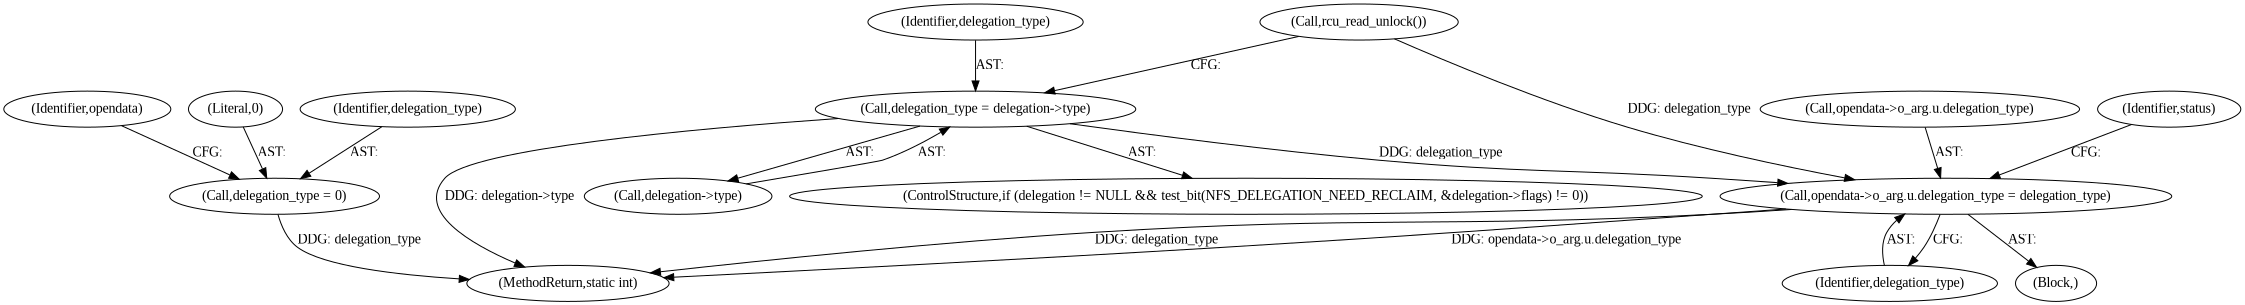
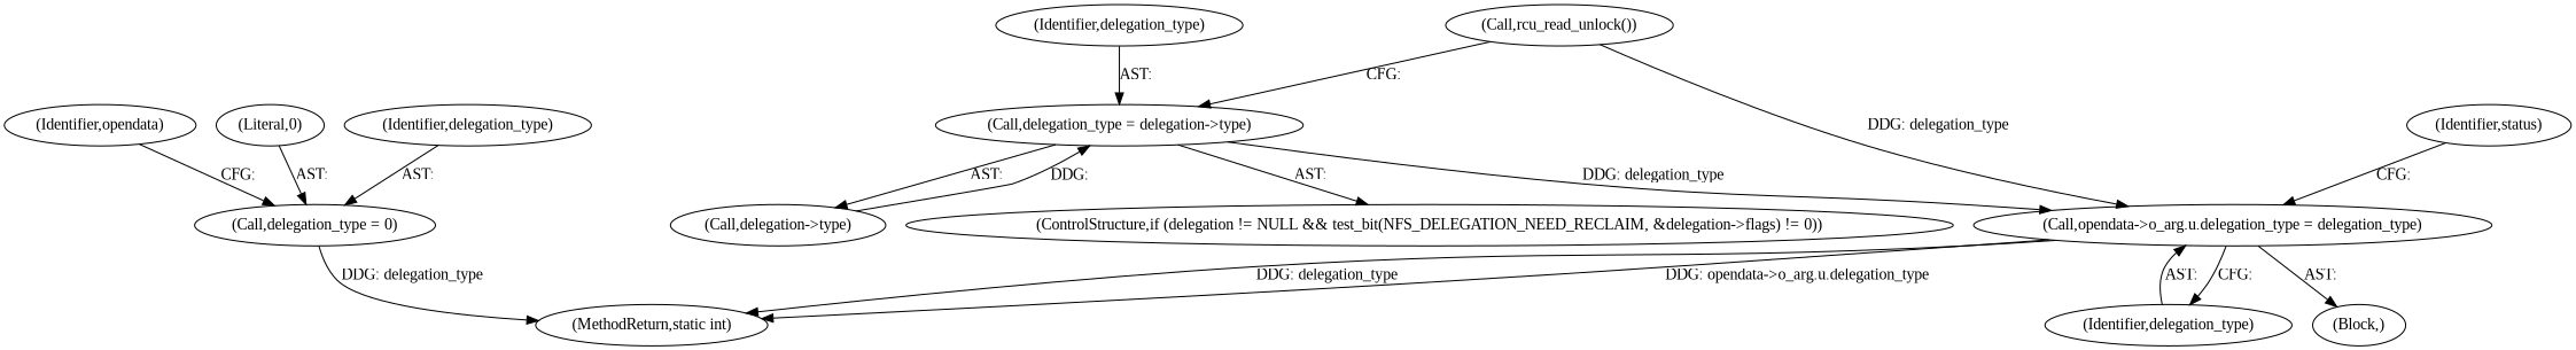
  digraph {
    fontname="Liberation Serif"
    node [fontname="Liberation Serif"]
    edge [fontname="Liberation Serif"]
    n1 [label="(Call,opendata->o_arg.u.delegation_type = delegation_type)"]
    n2 [label="(Identifier,delegation_type)"]
    n3 [label="(MethodReturn,static int)"]
    n4 [label="(Block,)"]
    n5 [label="(Call,delegation_type = 0)"]
    n6 [label="(Literal,0)"]
    n7 [label="(Call,delegation_type = delegation->type)"]
    n8 [label="(ControlStructure,if (delegation != NULL && test_bit(NFS_DELEGATION_NEED_RECLAIM, &delegation->flags) != 0))"]
    n9 [label="(Call,delegation->type)"]
-   n10 [label="(Call,opendata->o_arg.u.delegation_type)"]
    n11 [label="(Call,rcu_read_unlock())"]
    n12 [label="(Identifier,delegation_type)"]
    n13 [label="(Identifier,status)"]
    n14 [label="(Identifier,delegation_type)"]
    n15 [label="(Identifier,opendata)"]
    n1 -> n2 [label="CFG: "]
    n1 -> n3 [label="DDG: opendata->o_arg.u.delegation_type"]
    n1 -> n3 [label="DDG: delegation_type"]
    n1 -> n4 [label="AST: "]
    n2 -> n1 [label="AST: "]
    n5 -> n3 [label="DDG: delegation_type"]
    n6 -> n5 [label="AST: "]
    n7 -> n1 [label="DDG: delegation_type"]
-   n7 -> n3 [label="DDG: delegation->type"]
    n7 -> n8 [label="AST: "]
    n7 -> n9 [label="AST: "]
-   n9 -> n7 [label="AST: "]
-   n10 -> n1 [label="AST: "]
+   n9 -> n7 [label="DDG: "]
    n11 -> n1 [label="DDG: delegation_type"]
    n11 -> n7 [label="CFG: "]
    n12 -> n5 [label="AST: "]
    n13 -> n1 [label="CFG: "]
    n14 -> n7 [label="AST: "]
    n15 -> n5 [label="CFG: "]
  }
